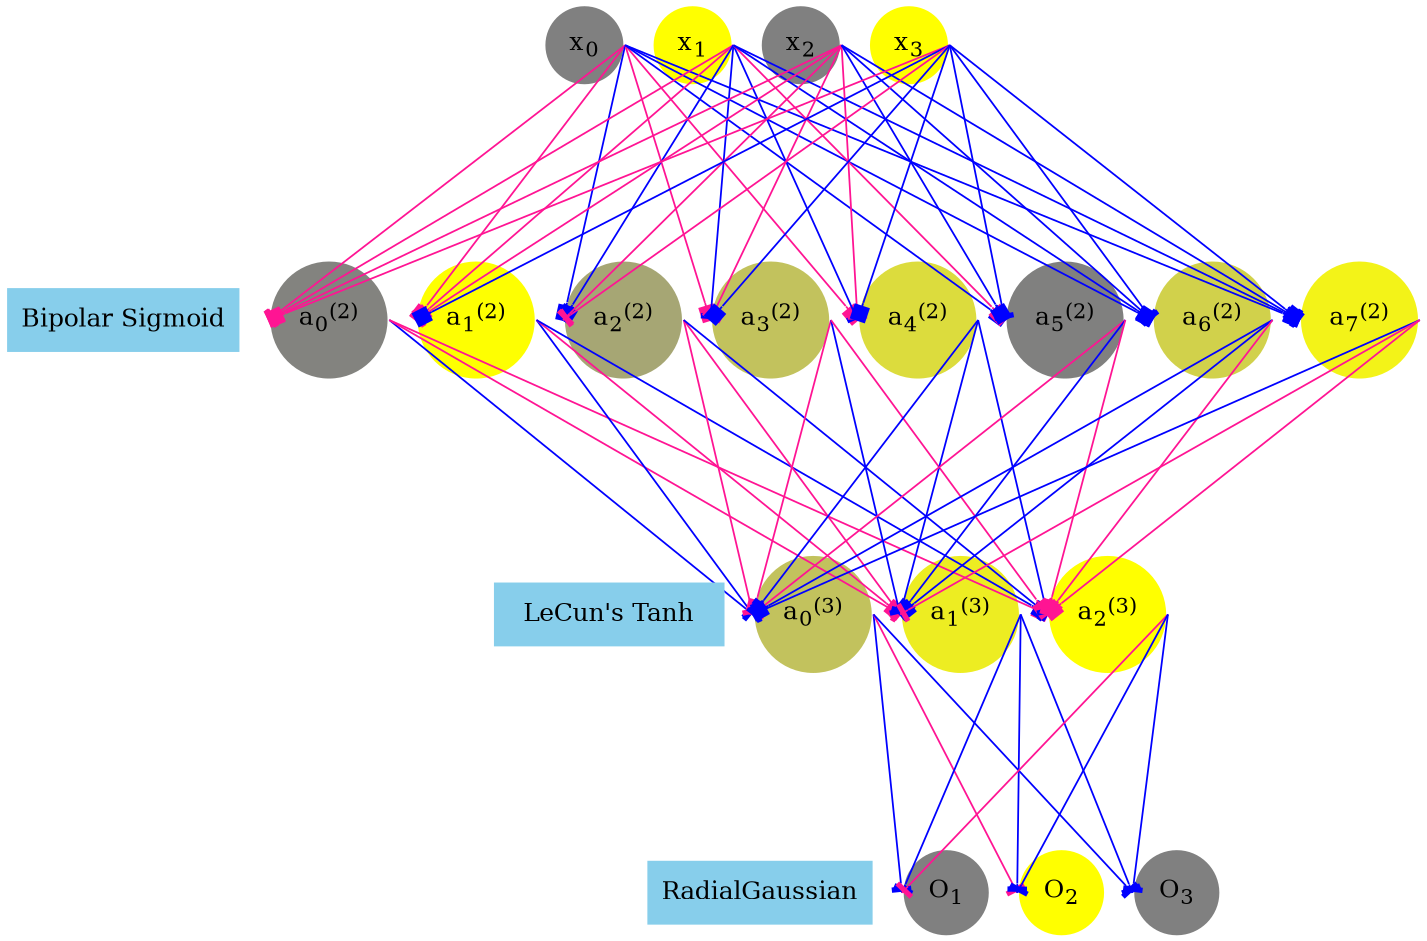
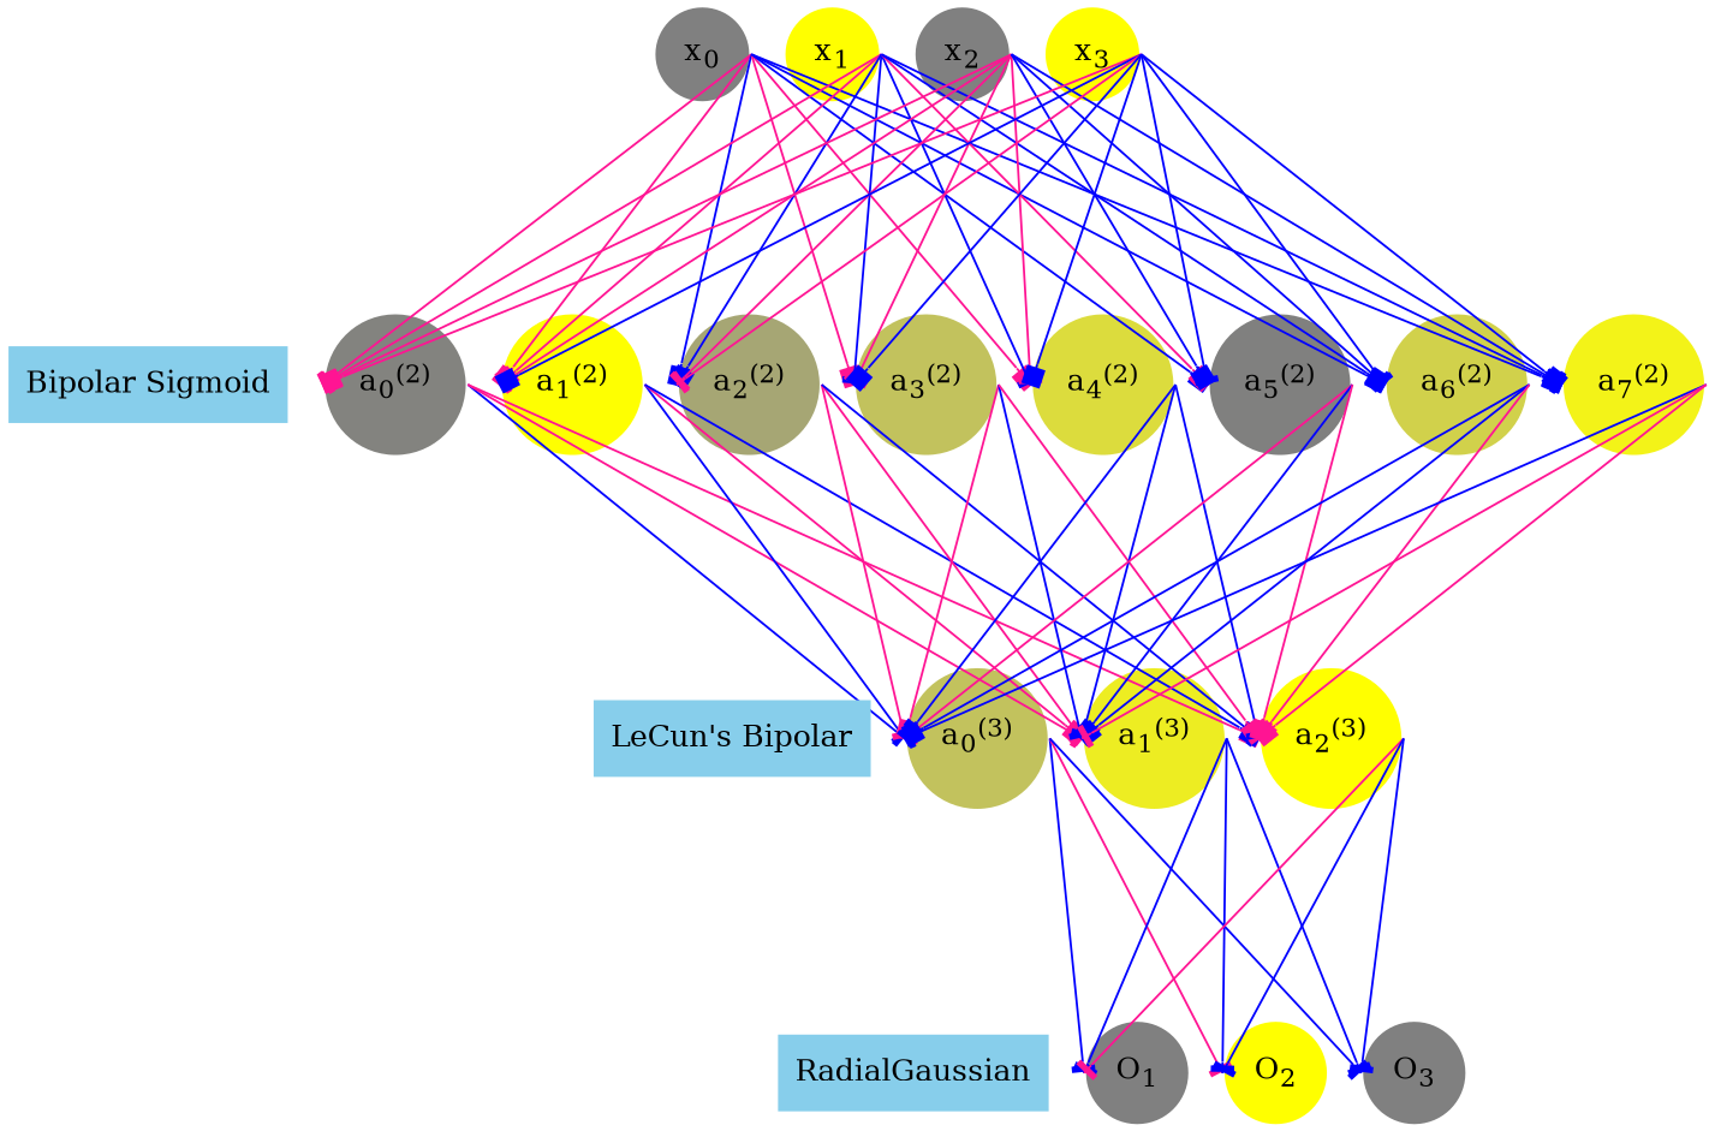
  digraph {
    rankdir=TB
    ranksep=1.4
    splines=false
    node [color="0.1667, 0.0, 0.5" fillcolor="0.1667, 0.0, 0.5" shape=circle style=filled]
    edge [headport=w style=solid tailport=e color=blue arrowhead=tee]
    n1 [label=<x<sub>0</sub>>]
    n2 [color="0.1667, 1.0, 1.0" fillcolor="0.1667, 1.0, 1.0" label=<x<sub>1</sub>>]
    n3 [label=<x<sub>2</sub>>]
    n4 [color="0.1667, 1.0, 1.0" fillcolor="0.1667, 1.0, 1.0" label=<x<sub>3</sub>>]
    n5 [color="0.1667, 0.023940, 0.511970" fillcolor="0.1667, 0.023940, 0.511970" label=<a<sub>0</sub><sup>(2)</sup>>]
    n6 [color="0.1667, 0.992344, 0.996172" fillcolor="0.1667, 0.992344, 0.996172" label=<a<sub>1</sub><sup>(2)</sup>>]
    n7 [color="0.1667, 0.301595, 0.650797" fillcolor="0.1667, 0.301595, 0.650797" label=<a<sub>2</sub><sup>(2)</sup>>]
    n8 [color="0.1667, 0.517227, 0.758614" fillcolor="0.1667, 0.517227, 0.758614" label=<a<sub>3</sub><sup>(2)</sup>>]
    n9 [color="0.1667, 0.721099, 0.860550" fillcolor="0.1667, 0.721099, 0.860550" label=<a<sub>4</sub><sup>(2)</sup>>]
    n10 [color="0.1667, 0.004414, 0.502207" fillcolor="0.1667, 0.004414, 0.502207" label=<a<sub>5</sub><sup>(2)</sup>>]
    n11 [color="0.1667, 0.639524, 0.819762" fillcolor="0.1667, 0.639524, 0.819762" label=<a<sub>6</sub><sup>(2)</sup>>]
    n12 [color="0.1667, 0.899702, 0.949851" fillcolor="0.1667, 0.899702, 0.949851" label=<a<sub>7</sub><sup>(2)</sup>>]
    n13 [color="0.1667, 0.521610, 0.760805" fillcolor="0.1667, 0.521610, 0.760805" label=<a<sub>0</sub><sup>(3)</sup>>]
    n14 [color="0.1667, 0.856414, 0.928207" fillcolor="0.1667, 0.856414, 0.928207" label=<a<sub>1</sub><sup>(3)</sup>>]
    n15 [color="0.1667, 1.206465, 1.103233" fillcolor="0.1667, 1.206465, 1.103233" label=<a<sub>2</sub><sup>(3)</sup>>]
    n16 [label=<O<sub>1</sub>>]
    n17 [color="0.1667, 1.0, 1.0" fillcolor="0.1667, 1.0, 1.0" label=<O<sub>2</sub>>]
    n18 [label=<O<sub>3</sub>>]
    n19 [label="Bipolar Sigmoid" shape=plaintext fillcolor=skyblue color=""]
-   n20 [label="LeCun's Tanh" shape=plaintext fillcolor=skyblue color=""]
+   n20 [label="LeCun's Bipolar" shape=plaintext fillcolor=skyblue color=""]
    n21 [label=RadialGaussian shape=plaintext fillcolor=skyblue color=""]
    subgraph sub_1 {
      n1
    }
    subgraph sub_2 {
      n2
    }
    subgraph sub_3 {
      n3
    }
    subgraph sub_4 {
      n4
    }
    subgraph sub_5 {
      n5
    }
    subgraph sub_6 {
      n6
    }
    subgraph sub_7 {
      n7
    }
    subgraph sub_8 {
      n8
    }
    subgraph sub_9 {
      n9
    }
    subgraph sub_10 {
      n10
    }
    subgraph sub_11 {
      n11
    }
    subgraph sub_12 {
      n12
    }
    subgraph sub_13 {
      n13
    }
    subgraph sub_14 {
      n14
    }
    subgraph sub_15 {
      n15
    }
    subgraph sub_16 {
      n16
    }
    subgraph sub_17 {
      n17
    }
    subgraph sub_18 {
      n18
    }
    subgraph sub_19 {
      rank=same
      n1
      n2
      n3
      n4
    }
    subgraph sub_20 {
      rank=same
      n5
      n6
      n7
      n8
      n9
      n10
      n11
      n12
    }
    subgraph sub_21 {
      rank=same
      n13
      n14
      n15
    }
    subgraph sub_22 {
      rank=same
      n16
      n17
      n18
    }
    subgraph sub_23 {
      rank=same
      n5
      n19
    }
    subgraph sub_24 {
      rank=same
      n13
      n20
    }
    subgraph sub_25 {
      rank=same
      n16
      n21
    }
    n1 -> n2 [style=invis color="" arrowhead=""]
    n1 -> n5 [color=deeppink]
    n1 -> n6 [color=deeppink arrowhead=box]
    n1 -> n7 [arrowhead=box]
    n1 -> n8 [color=deeppink arrowhead=box]
    n1 -> n9 [color=deeppink arrowhead=box]
    n1 -> n10 [arrowhead=box]
    n1 -> n11 [arrowhead=box]
    n1 -> n12 [arrowhead=box]
    n2 -> n3 [style=invis color="" arrowhead=""]
    n2 -> n5 [color=deeppink]
    n2 -> n6 [color=deeppink arrowhead=box]
    n2 -> n7 [arrowhead=box]
    n2 -> n8
    n2 -> n9
    n2 -> n10 [color=deeppink arrowhead=box]
    n2 -> n11 [arrowhead=box]
    n2 -> n12 [arrowhead=box]
    n3 -> n4 [style=invis color="" arrowhead=""]
    n3 -> n5 [color=deeppink arrowhead=box]
    n3 -> n6 [color=deeppink]
    n3 -> n7 [color=deeppink]
    n3 -> n8 [color=deeppink]
    n3 -> n9 [color=deeppink]
    n3 -> n10 [arrowhead=box]
    n3 -> n11
    n3 -> n12
    n4 -> n5 [color=deeppink arrowhead=box]
    n4 -> n6 [arrowhead=box]
    n4 -> n7 [color=deeppink]
    n4 -> n8 [arrowhead=box]
    n4 -> n9 [arrowhead=box]
    n4 -> n10
    n4 -> n11
    n4 -> n12 [arrowhead=box]
    n5 -> n6 [style=invis color="" arrowhead=""]
    n5 -> n13
    n5 -> n14 [color=deeppink]
    n5 -> n15 [color=deeppink arrowhead=box]
    n6 -> n7 [style=invis color="" arrowhead=""]
    n6 -> n13
    n6 -> n14 [color=deeppink arrowhead=box]
    n6 -> n15 [arrowhead=box]
    n7 -> n8 [style=invis color="" arrowhead=""]
    n7 -> n13 [color=deeppink]
    n7 -> n14 [color=deeppink]
    n7 -> n15
    n8 -> n9 [style=invis color="" arrowhead=""]
    n8 -> n13 [color=deeppink arrowhead=box]
    n8 -> n14
    n8 -> n15 [color=deeppink arrowhead=box]
    n9 -> n10 [style=invis color="" arrowhead=""]
    n9 -> n13 [arrowhead=box]
    n9 -> n14
    n9 -> n15
    n10 -> n11 [style=invis color="" arrowhead=""]
    n10 -> n13 [color=deeppink]
    n10 -> n14 [arrowhead=box]
    n10 -> n15 [color=deeppink arrowhead=box]
    n11 -> n12 [style=invis color="" arrowhead=""]
    n11 -> n13 [arrowhead=box]
    n11 -> n14 [arrowhead=box]
    n11 -> n15 [color=deeppink arrowhead=box]
    n12 -> n13
    n12 -> n14 [color=deeppink]
    n12 -> n15 [color=deeppink arrowhead=box]
    n13 -> n14 [style=invis color="" arrowhead=""]
    n13 -> n16
    n13 -> n17 [color=deeppink]
    n13 -> n18
    n14 -> n15 [style=invis color="" arrowhead=""]
    n14 -> n16
    n14 -> n17
    n14 -> n18
    n15 -> n16 [color=deeppink]
    n15 -> n17
    n15 -> n18
    n16 -> n17 [style=invis color="" arrowhead=""]
    n17 -> n18 [style=invis color="" arrowhead=""]
    n19 -> n5 [style=invis color="" arrowhead=""]
    n20 -> n13 [style=invis color="" arrowhead=""]
    n21 -> n16 [style=invis color="" arrowhead=""]
  }
